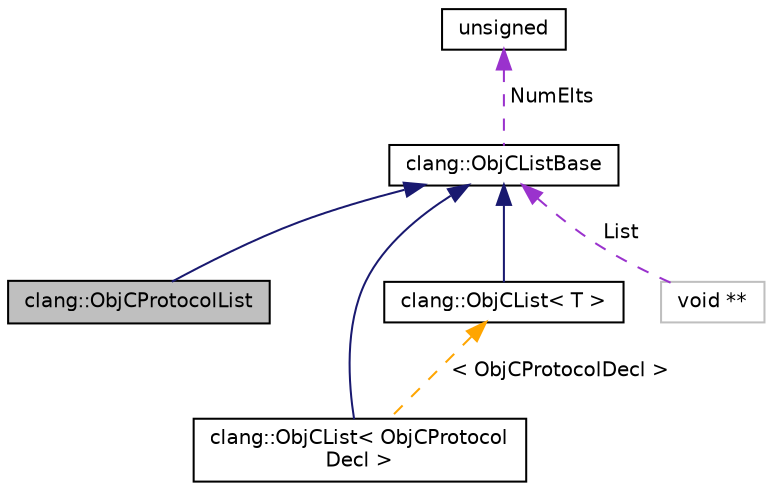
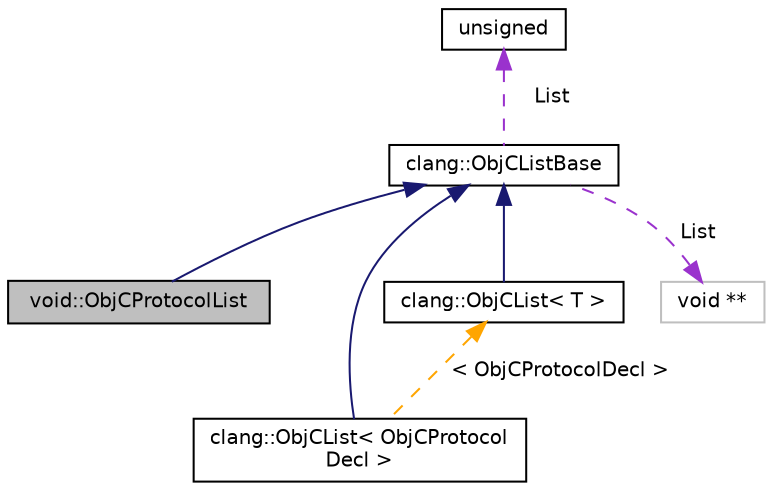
  digraph {
    node [color=black fontname=Helvetica fontsize=10 shape=record]
    edge [color=midnightblue dir=back fontname=Helvetica fontsize=10 labelfontname=Helvetica labelfontsize=10 style=solid]
-   n1 [fillcolor=grey75 fontcolor=black height=0.2 label="clang::ObjCProtocolList" style=filled width=0.4]
+   n1 [fillcolor=grey75 fontcolor=black height=0.2 label="void::ObjCProtocolList" style=filled width=0.4]
    n2 [height=0.2 label="clang::ObjCList\< ObjCProtocol\lDecl \>" width=0.4]
    n3 [height=0.2 label="clang::ObjCListBase" width=0.4]
    n4 [height=0.2 label="clang::ObjCList\< T \>" width=0.4]
    n5 [color=grey75 height=0.2 label="void **" width=0.4]
    n6 [height=0.2 label=unsigned width=0.4]
    n3 -> n1
    n3 -> n2
    n3 -> n4
    n4 -> n2 [color=orange label=" \< ObjCProtocolDecl \>" style=dashed]
-   n3 -> n5 [color=darkorchid3 label=" List" style=dashed]
-   n6 -> n3 [color=darkorchid3 label=" NumElts" style=dashed]
+   n5 -> n3 [color=darkorchid3 label=" List" style=dashed]
+   n6 -> n3 [color=darkorchid3 label=" List" style=dashed]
  }
